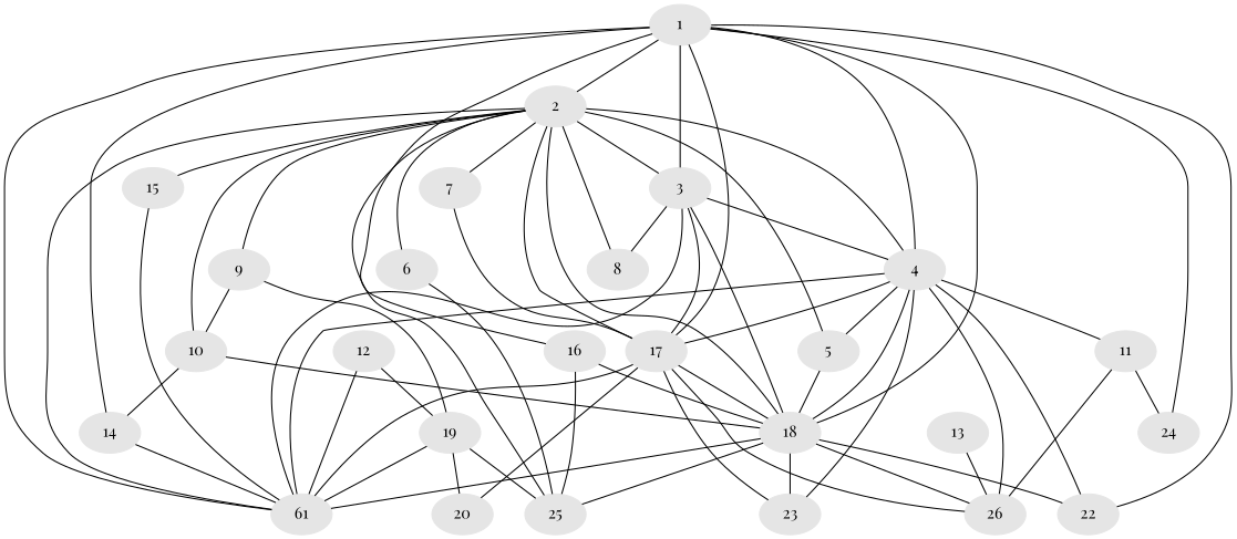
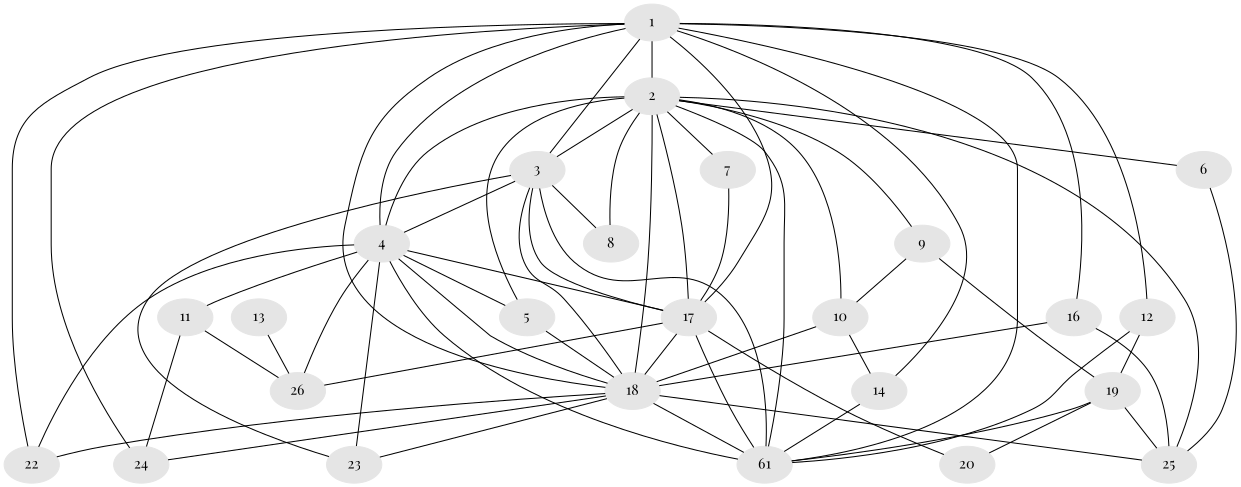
  graph {
    fontname="Playfair Display"
    node [color=gray90 fontname="Playfair Display" style=filled]
    edge [fontname="Playfair Display" weight=1.0]
    1
    2
    3
    4
    12
    14
    16
    17
    18
    n10 [label=61]
    22
    24
    5
    6
    7
    8
    9
    10
-   15
    25
    11
    23
    26
    19
    20
    13
    1 -- 2 [weight=4.0]
    1 -- 3 [weight=2.0]
    1 -- 4 [weight=2.0]
+   1 -- 12
    1 -- 14
    1 -- 16
    1 -- 17 [weight=2.0]
    1 -- 18 [weight=2.0]
    1 -- n10 [weight=4.0]
    1 -- 22 [weight=2.0]
    1 -- 24 [weight=2.0]
    2 -- 3 [weight=2.0]
    2 -- 4 [weight=2.0]
    2 -- 17 [weight=2.0]
    2 -- 18 [weight=2.0]
    2 -- n10 [weight=4.0]
    2 -- 5 [weight=2.0]
    2 -- 6
    2 -- 7
    2 -- 8 [weight=2.0]
    2 -- 9
    2 -- 10
-   2 -- 15
    2 -- 25
    3 -- 4
    3 -- 17
    3 -- 18 [weight=2.0]
    3 -- n10 [weight=2.0]
    3 -- 8
    4 -- 17
    4 -- 18
    4 -- n10 [weight=3.0]
    4 -- 22
    4 -- 5
    4 -- 11
    4 -- 23
    4 -- 26 [weight=2.0]
    12 -- n10
    12 -- 19
    14 -- n10
    16 -- 18
    16 -- 25
    17 -- 18
    17 -- n10 [weight=3.0]
-   17 -- 23
+   3 -- 23
    17 -- 26
    17 -- 20
    18 -- n10 [weight=4.0]
    18 -- 22
    18 -- 25
    18 -- 23
-   18 -- 26
+   18 -- 24
    5 -- 18
    6 -- 25
    7 -- 17
    9 -- 10
    9 -- 19
    10 -- 14
    10 -- 18 [weight=2.0]
-   15 -- n10
    11 -- 24
    11 -- 26
    19 -- n10 [weight=2.0]
    19 -- 25
    19 -- 20
    13 -- 26
  }
